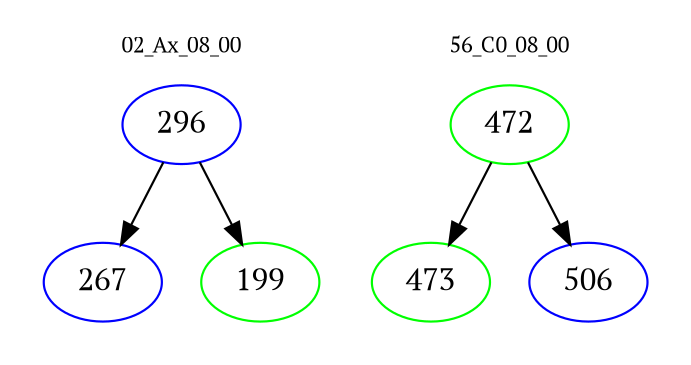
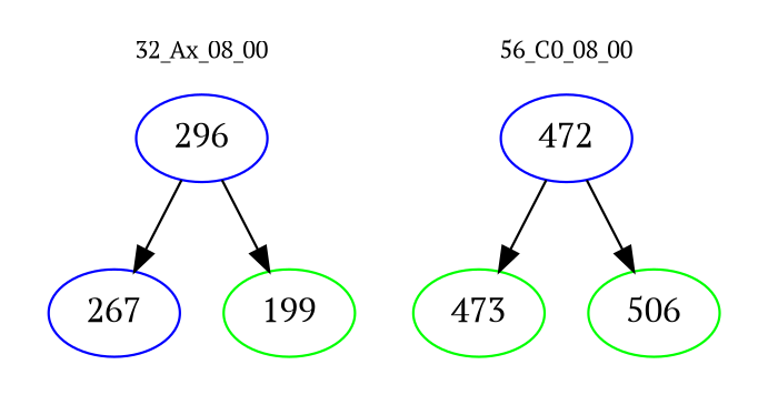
  digraph {
    fontname="PT Serif"
    node [color=blue fontname="PT Serif"]
    edge [color=black fontname="PT Serif"]
    n1 [label=296]
    n2 [label=267]
    n3 [color=green label=199]
-   n4 [color=green label=472]
+   n4 [label=472]
    n5 [color=green label=473]
-   n6 [label=506]
+   n6 [color=green label=506]
    subgraph cluster_1 {
      color=white
      fontsize=10
-     label="02_Ax_08_00"
+     label="32_Ax_08_00"
      n1
      n2
      n3
    }
    subgraph cluster_2 {
      color=white
      fontsize=10
      label="56_C0_08_00"
      n4
      n5
      n6
    }
    n1 -> n2
    n1 -> n3
    n4 -> n5
    n4 -> n6
  }
